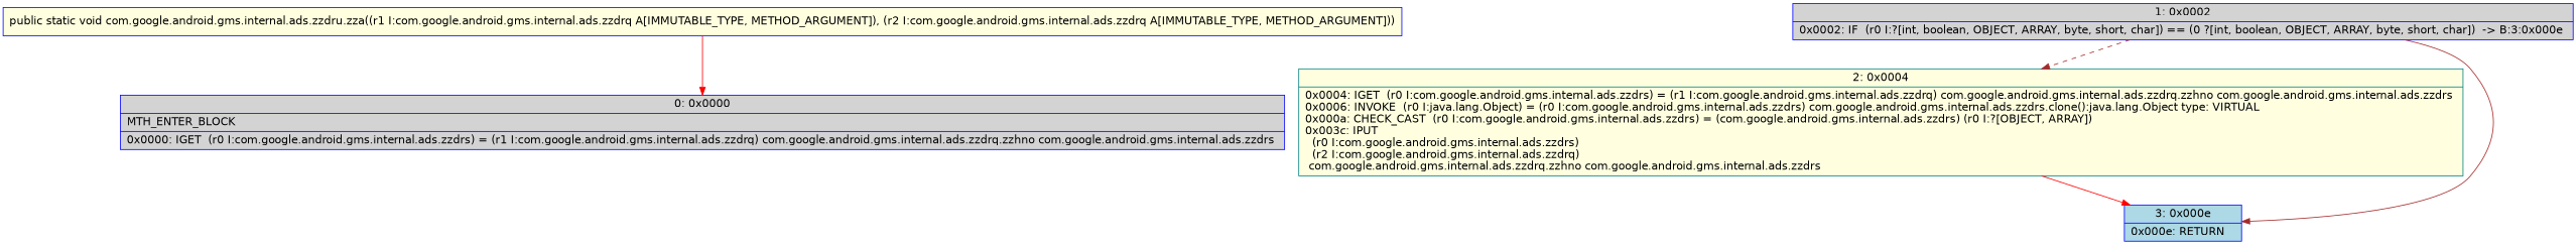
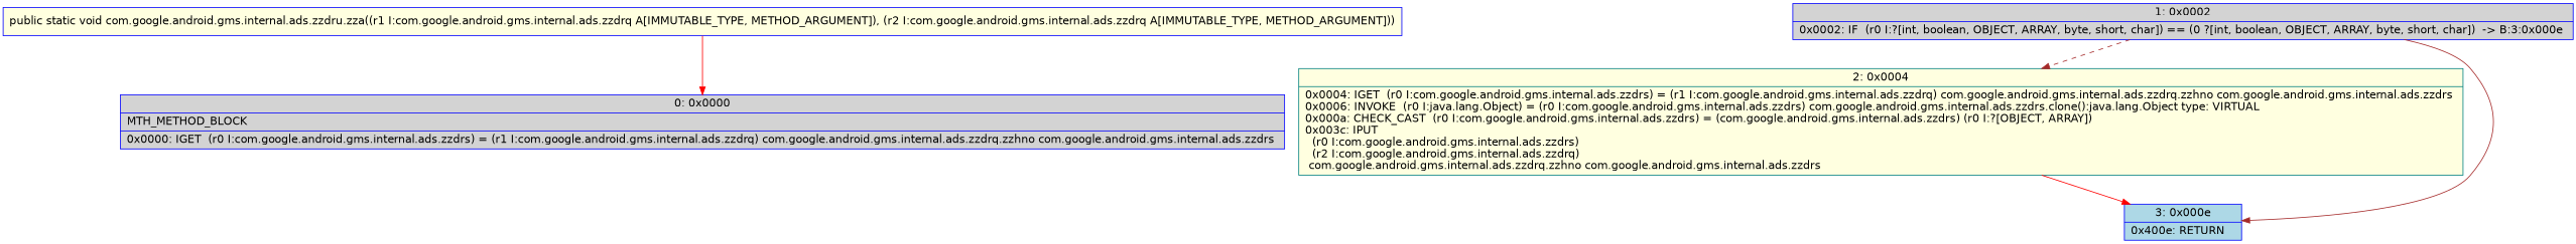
  digraph {
    fontname="DejaVu Sans"
    node [color=blue fillcolor=lightgrey fontname="DejaVu Sans" shape=record style=filled]
    edge [color=brown fontname="DejaVu Sans"]
-   n1 [label="{0\:\ 0x0000|MTH_ENTER_BLOCK\l|0x0000: IGET  (r0 I:com.google.android.gms.internal.ads.zzdrs) = (r1 I:com.google.android.gms.internal.ads.zzdrq) com.google.android.gms.internal.ads.zzdrq.zzhno com.google.android.gms.internal.ads.zzdrs \l}"]
+   n1 [label="{0\:\ 0x0000|MTH_METHOD_BLOCK\l|0x0000: IGET  (r0 I:com.google.android.gms.internal.ads.zzdrs) = (r1 I:com.google.android.gms.internal.ads.zzdrq) com.google.android.gms.internal.ads.zzdrq.zzhno com.google.android.gms.internal.ads.zzdrs \l}"]
    n2 [label="{1\:\ 0x0002|0x0002: IF  (r0 I:?[int, boolean, OBJECT, ARRAY, byte, short, char]) == (0 ?[int, boolean, OBJECT, ARRAY, byte, short, char])  \-\> B:3:0x000e \l}"]
    n3 [color=teal fillcolor=lightyellow label="{2\:\ 0x0004|0x0004: IGET  (r0 I:com.google.android.gms.internal.ads.zzdrs) = (r1 I:com.google.android.gms.internal.ads.zzdrq) com.google.android.gms.internal.ads.zzdrq.zzhno com.google.android.gms.internal.ads.zzdrs \l0x0006: INVOKE  (r0 I:java.lang.Object) = (r0 I:com.google.android.gms.internal.ads.zzdrs) com.google.android.gms.internal.ads.zzdrs.clone():java.lang.Object type: VIRTUAL \l0x000a: CHECK_CAST  (r0 I:com.google.android.gms.internal.ads.zzdrs) = (com.google.android.gms.internal.ads.zzdrs) (r0 I:?[OBJECT, ARRAY]) \l0x003c: IPUT  \l  (r0 I:com.google.android.gms.internal.ads.zzdrs)\l  (r2 I:com.google.android.gms.internal.ads.zzdrq)\l com.google.android.gms.internal.ads.zzdrq.zzhno com.google.android.gms.internal.ads.zzdrs \l}"]
-   n4 [fillcolor=lightblue label="{3\:\ 0x000e|0x000e: RETURN   \l}"]
+   n4 [fillcolor=lightblue label="{3\:\ 0x000e|0x400e: RETURN   \l}"]
    n5 [fillcolor=lightyellow label="{public static void com.google.android.gms.internal.ads.zzdru.zza((r1 I:com.google.android.gms.internal.ads.zzdrq A[IMMUTABLE_TYPE, METHOD_ARGUMENT]), (r2 I:com.google.android.gms.internal.ads.zzdrq A[IMMUTABLE_TYPE, METHOD_ARGUMENT])) }"]
    n2 -> n3 [style=dashed]
    n2 -> n4
    n3 -> n4 [color=red]
    n5 -> n1 [color=red]
  }
